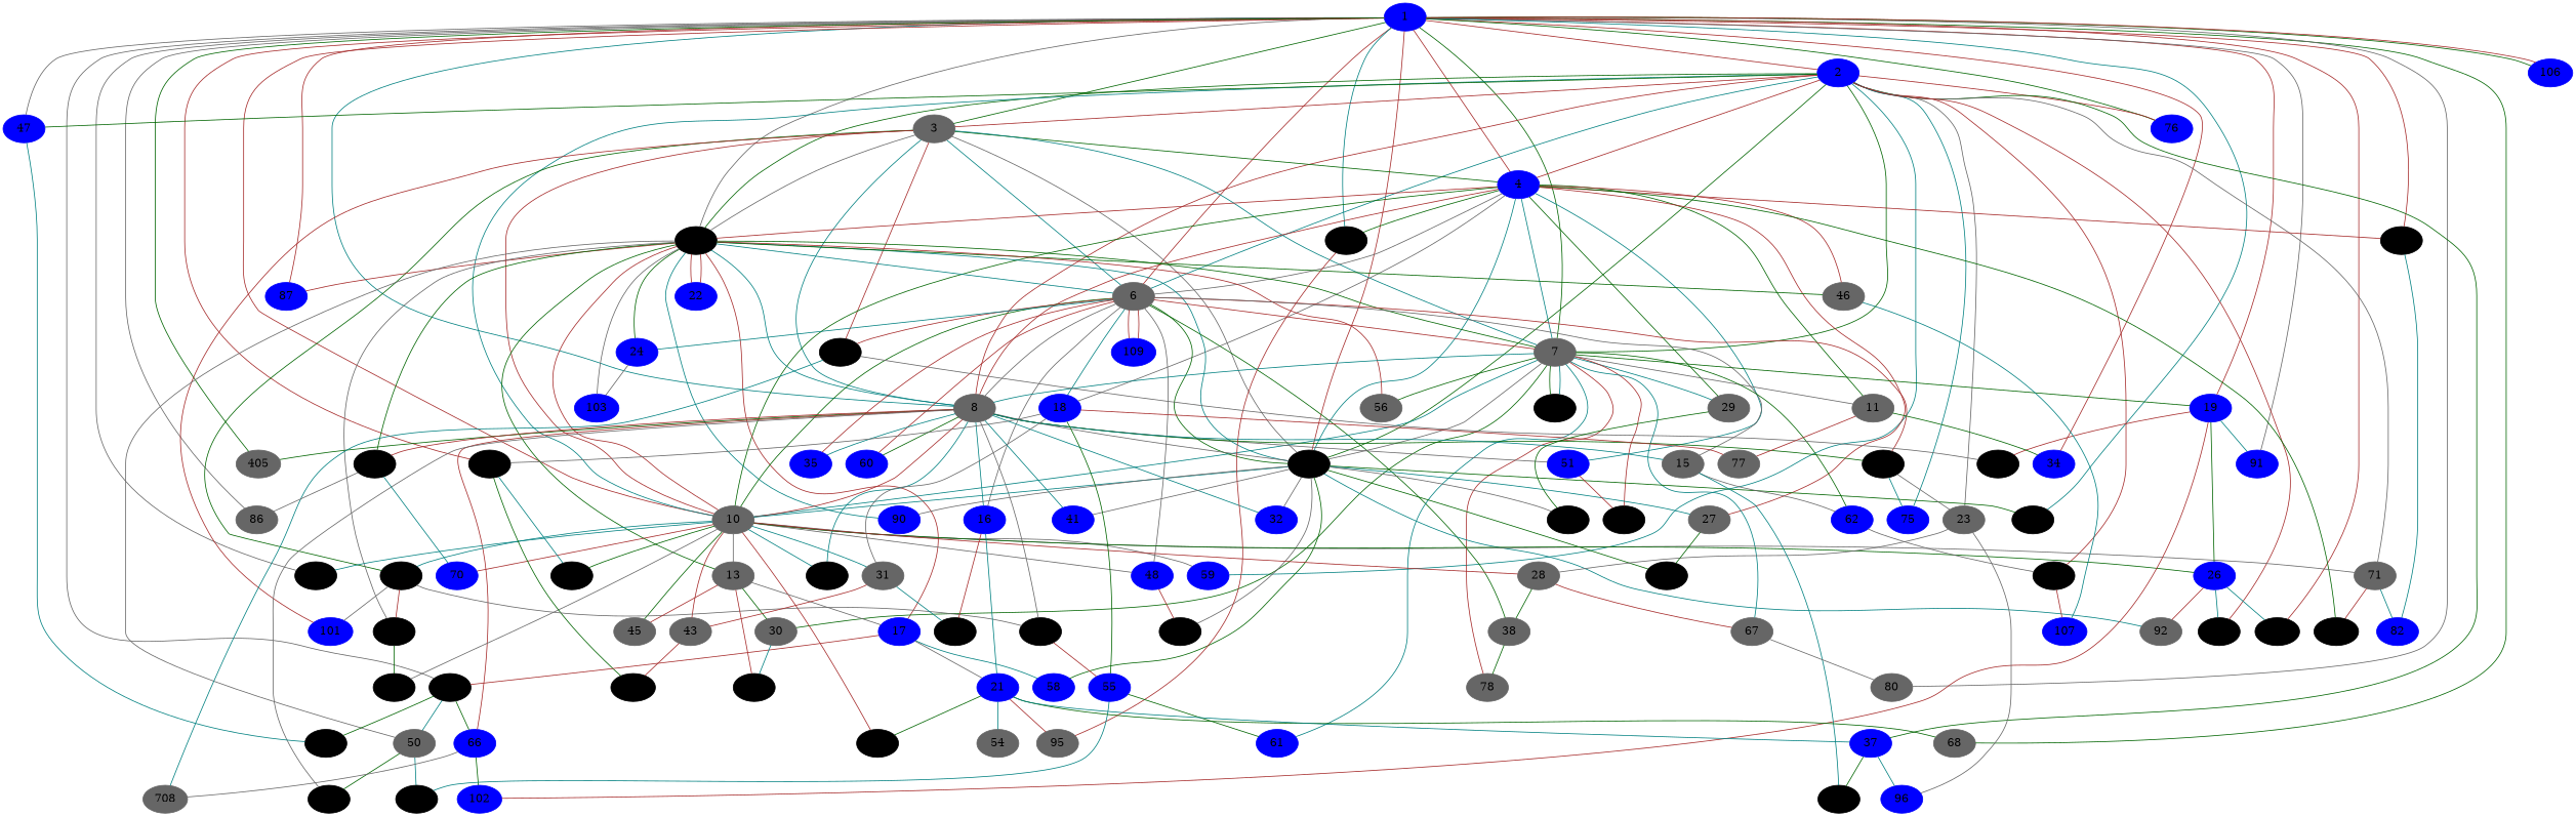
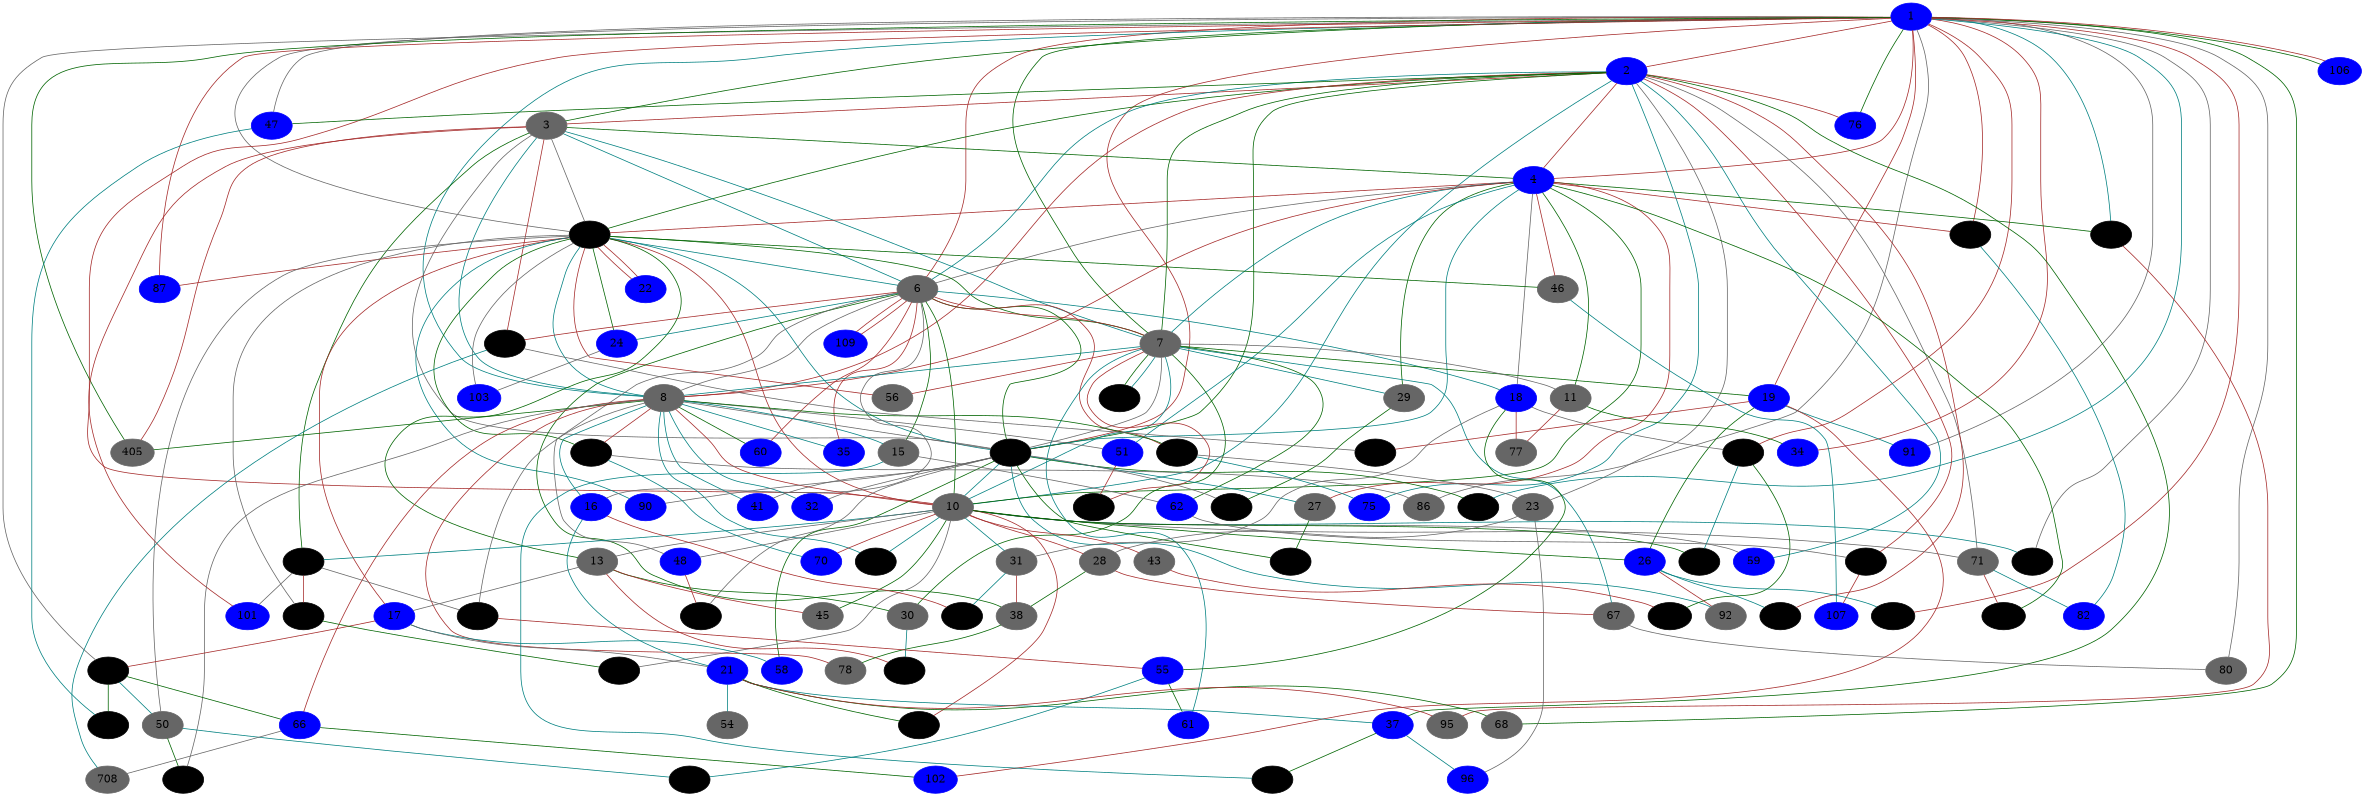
  graph {
    node [color=blue style=filled]
    edge [color=brown]
    1
    2
    3 [color=gray40]
    4
    5 [color=black]
    6 [color=gray40]
    7 [color=gray40]
    8 [color=gray40]
    9 [color=black]
    10 [color=gray40]
    19
    33 [color=black]
    34
    36 [color=black]
    47
    49 [color=black]
    68 [color=gray40]
    73 [color=black]
    76
    80 [color=gray40]
    81 [color=black]
    86 [color=gray40]
    87
    91
    97 [color=black]
    104 [color=black]
    n27 [color=gray40 label=405]
    106
    23 [color=gray40]
    37
    59
    69 [color=black]
    71 [color=gray40]
    75
    85 [color=black]
    20 [color=black]
    40 [color=black]
    101
    11 [color=gray40]
    18
    27 [color=gray40]
    29 [color=gray40]
    46 [color=gray40]
    51
    100 [color=black]
    13 [color=gray40]
    14 [color=black]
    17
    22
    24
    50 [color=gray40]
    56 [color=gray40]
    63 [color=black]
    90
    103
    12 [color=black]
    15 [color=gray40]
    16
    35
    38 [color=gray40]
    48
    60
    109
    30 [color=gray40]
    61
    62
    65 [color=black]
    67 [color=gray40]
    93 [color=black]
    32
    41
    44 [color=black]
    53 [color=black]
    66
    78 [color=gray40]
    99 [color=black]
    52 [color=black]
    57 [color=black]
    58
    74 [color=black]
    92 [color=gray40]
    26
    28 [color=gray40]
    31 [color=gray40]
    43 [color=gray40]
    45 [color=gray40]
    70
    83 [color=black]
    88 [color=black]
    94 [color=black]
    42 [color=black]
    102
    84 [color=black]
    110 [color=black]
    95 [color=gray40]
    82
    96
    64 [color=black]
    107
    n100 [color=gray40 label=708]
    77 [color=gray40]
    55
    72 [color=black]
    21
    98 [color=black]
    39 [color=black]
    54 [color=gray40]
    1 -- 2
    1 -- 3 [color=darkgreen]
    1 -- 4
    1 -- 5 [color=gray40]
    1 -- 6
    1 -- 7 [color=darkgreen]
    1 -- 8 [color=teal]
    1 -- 9
    1 -- 10
    1 -- 19
    1 -- 33 [color=gray40]
    1 -- 34
    1 -- 36
    1 -- 47 [color=gray40]
    1 -- 49 [color=teal]
    1 -- 68 [color=darkgreen]
    1 -- 73 [color=gray40]
    1 -- 76 [color=darkgreen]
    1 -- 80 [color=gray40]
    1 -- 81
    1 -- 86 [color=gray40]
    1 -- 87
    1 -- 91 [color=gray40]
    1 -- 97 [color=teal]
    1 -- 104
    1 -- n27 [color=darkgreen]
    1 -- 106 [color=darkgreen]
    1 -- 106
    2 -- 3
    2 -- 4
    2 -- 5 [color=darkgreen]
    2 -- 6 [color=teal]
    2 -- 7 [color=darkgreen]
    2 -- 8
    2 -- 9 [color=darkgreen]
    2 -- 10 [color=teal]
    2 -- 47 [color=darkgreen]
    2 -- 76
    2 -- 23 [color=gray40]
    2 -- 37 [color=darkgreen]
    2 -- 59 [color=teal]
    2 -- 69
    2 -- 71 [color=gray40]
    2 -- 75 [color=teal]
    2 -- 85
    3 -- 4 [color=darkgreen]
    3 -- 5 [color=gray40]
    3 -- 6 [color=teal]
    3 -- 7 [color=teal]
    3 -- 8 [color=teal]
    3 -- 9 [color=gray40]
-   3 -- 10
+   3 -- n27
    3 -- 20 [color=darkgreen]
    3 -- 40
    3 -- 101
    4 -- 5
    4 -- 6 [color=gray40]
    4 -- 7 [color=teal]
    4 -- 8
    4 -- 9 [color=teal]
    4 -- 10 [color=darkgreen]
    4 -- 49 [color=darkgreen]
    4 -- 81
    4 -- 11 [color=darkgreen]
    4 -- 18 [color=gray40]
    4 -- 27
    4 -- 29 [color=darkgreen]
    4 -- 46
    4 -- 51 [color=teal]
    4 -- 100 [color=darkgreen]
    5 -- 6 [color=teal]
    5 -- 7 [color=darkgreen]
    5 -- 8 [color=teal]
    5 -- 9 [color=teal]
    5 -- 10
    5 -- 87
    5 -- 46 [color=darkgreen]
    5 -- 13 [color=darkgreen]
    5 -- 14 [color=darkgreen]
    5 -- 17
    5 -- 22
    5 -- 22
    5 -- 24 [color=darkgreen]
    5 -- 50 [color=gray40]
    5 -- 56
    5 -- 63 [color=gray40]
    5 -- 90 [color=teal]
    5 -- 103 [color=gray40]
    6 -- 7
    6 -- 8 [color=gray40]
    6 -- 9 [color=darkgreen]
    6 -- 10 [color=darkgreen]
    6 -- 40
    6 -- 18 [color=teal]
    6 -- 24 [color=teal]
    6 -- 12
-   6 -- 15 [color=gray40]
+   6 -- 15 [color=darkgreen]
    6 -- 16 [color=gray40]
    6 -- 35
    6 -- 38 [color=darkgreen]
    6 -- 48 [color=gray40]
    6 -- 60
    6 -- 109
    6 -- 109
    7 -- 8 [color=teal]
    7 -- 9 [color=gray40]
    7 -- 10 [color=teal]
    7 -- 19 [color=darkgreen]
    7 -- 11 [color=gray40]
    7 -- 29 [color=teal]
-   7 -- 56 [color=darkgreen]
+   7 -- 56
    7 -- 30 [color=darkgreen]
    7 -- 61 [color=teal]
    7 -- 62 [color=darkgreen]
    7 -- 65
    7 -- 67 [color=teal]
    7 -- 93 [color=darkgreen]
    7 -- 93 [color=teal]
    8 -- 9 [color=gray40]
    8 -- 10
    8 -- n27 [color=darkgreen]
    8 -- 51 [color=gray40]
    8 -- 14
    8 -- 12 [color=darkgreen]
    8 -- 15 [color=teal]
    8 -- 16 [color=teal]
    8 -- 35 [color=teal]
    8 -- 60 [color=darkgreen]
    8 -- 32 [color=teal]
    8 -- 41 [color=teal]
    8 -- 44 [color=teal]
    8 -- 53 [color=gray40]
    8 -- 66
-   7 -- 78
+   8 -- 78
    8 -- 99 [color=gray40]
    9 -- 10 [color=teal]
    9 -- 97 [color=darkgreen]
    9 -- 27 [color=teal]
    9 -- 90 [color=gray40]
    9 -- 32 [color=gray40]
    9 -- 41 [color=gray40]
    9 -- 52 [color=gray40]
    9 -- 57 [color=gray40]
    9 -- 58 [color=darkgreen]
    9 -- 74 [color=darkgreen]
    9 -- 92 [color=teal]
    10 -- 73 [color=teal]
    10 -- 59 [color=gray40]
    10 -- 71 [color=gray40]
    10 -- 20 [color=teal]
    10 -- 13 [color=gray40]
    10 -- 48 [color=gray40]
    10 -- 44 [color=teal]
    10 -- 26 [color=darkgreen]
    10 -- 28
    10 -- 31 [color=teal]
    10 -- 43
    10 -- 45 [color=darkgreen]
    10 -- 70
    10 -- 83
    10 -- 88 [color=darkgreen]
    10 -- 94 [color=gray40]
    19 -- 91 [color=teal]
    19 -- 26 [color=darkgreen]
    19 -- 42
    19 -- 102
    33 -- 50 [color=teal]
    33 -- 66 [color=darkgreen]
    33 -- 84 [color=darkgreen]
    36 -- 88 [color=teal]
    36 -- 110 [color=darkgreen]
    47 -- 84 [color=teal]
    49 -- 95
    81 -- 82 [color=teal]
    23 -- 28 [color=gray40]
    23 -- 96 [color=gray40]
    37 -- 96 [color=teal]
    37 -- 64 [color=darkgreen]
    69 -- 107
    71 -- 100
    71 -- 82 [color=teal]
    20 -- 101 [color=gray40]
    20 -- 63
    20 -- 53 [color=gray40]
    40 -- 42 [color=gray40]
    40 -- n100 [color=teal]
    11 -- 34 [color=darkgreen]
    11 -- 77
    18 -- 36 [color=gray40]
    18 -- 31 [color=gray40]
    18 -- 77
    18 -- 55 [color=darkgreen]
    27 -- 74 [color=darkgreen]
    29 -- 57 [color=darkgreen]
    46 -- 107 [color=teal]
    51 -- 65
    13 -- 17 [color=gray40]
    13 -- 30 [color=darkgreen]
    13 -- 45
    13 -- 72
    14 -- 86 [color=gray40]
    14 -- 70 [color=teal]
    17 -- 33
    17 -- 58 [color=teal]
    17 -- 21 [color=gray40]
    24 -- 103 [color=gray40]
    50 -- 99 [color=darkgreen]
    50 -- 98 [color=teal]
    63 -- 94 [color=darkgreen]
    12 -- 23 [color=gray40]
    12 -- 75 [color=teal]
    15 -- 62 [color=gray40]
    15 -- 64 [color=teal]
    16 -- 21 [color=teal]
    16 -- 39
    38 -- 78 [color=darkgreen]
    48 -- 52
    30 -- 72 [color=teal]
    62 -- 69 [color=gray40]
    67 -- 80 [color=gray40]
    53 -- 55
    66 -- 102 [color=darkgreen]
    66 -- n100 [color=gray40]
    26 -- 104 [color=teal]
    26 -- 85 [color=teal]
    26 -- 92
    28 -- 38 [color=darkgreen]
    28 -- 67
-   31 -- 43
+   31 -- 38
    31 -- 39 [color=teal]
    43 -- 110
    55 -- 61 [color=darkgreen]
    55 -- 98 [color=teal]
    21 -- 68 [color=darkgreen]
    21 -- 37 [color=teal]
    21 -- 83 [color=darkgreen]
    21 -- 95
    21 -- 54 [color=teal]
  }
